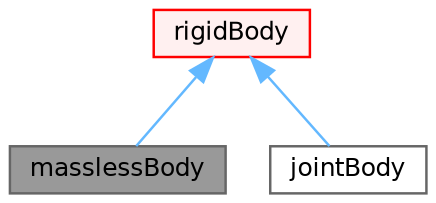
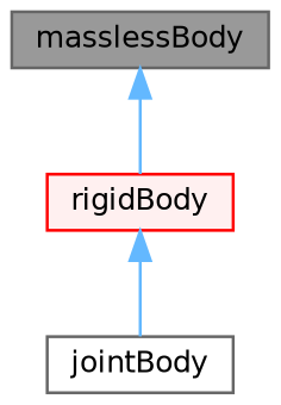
  digraph {
    node [color=gray40 fontname=Helvetica fontsize=10 shape=box style=filled]
    edge [color=steelblue1 dir=back fontname=Helvetica fontsize=10 labelfontname=Helvetica labelfontsize=10 style=solid]
    n1 [fillcolor=grey60 fontcolor=black height=0.2 label=masslessBody width=0.4]
    n2 [fillcolor=white height=0.2 label=jointBody width=0.4]
    n3 [color=red fillcolor="#FFF0F0" height=0.2 label=rigidBody width=0.4]
-   n3 -> n1
+   n1 -> n3
    n3 -> n2
  }
